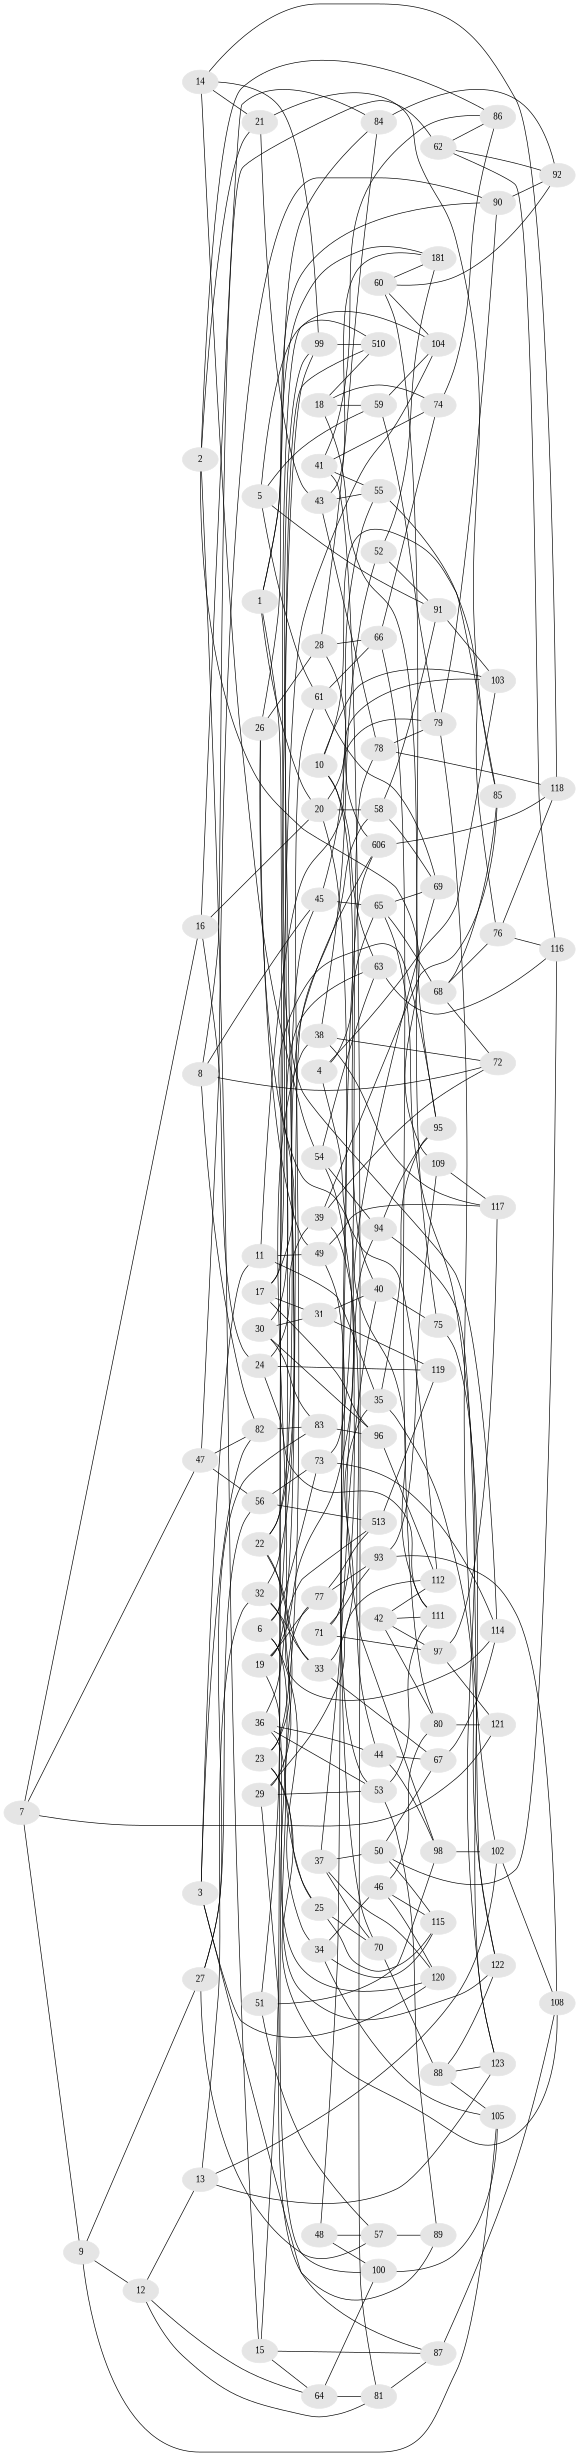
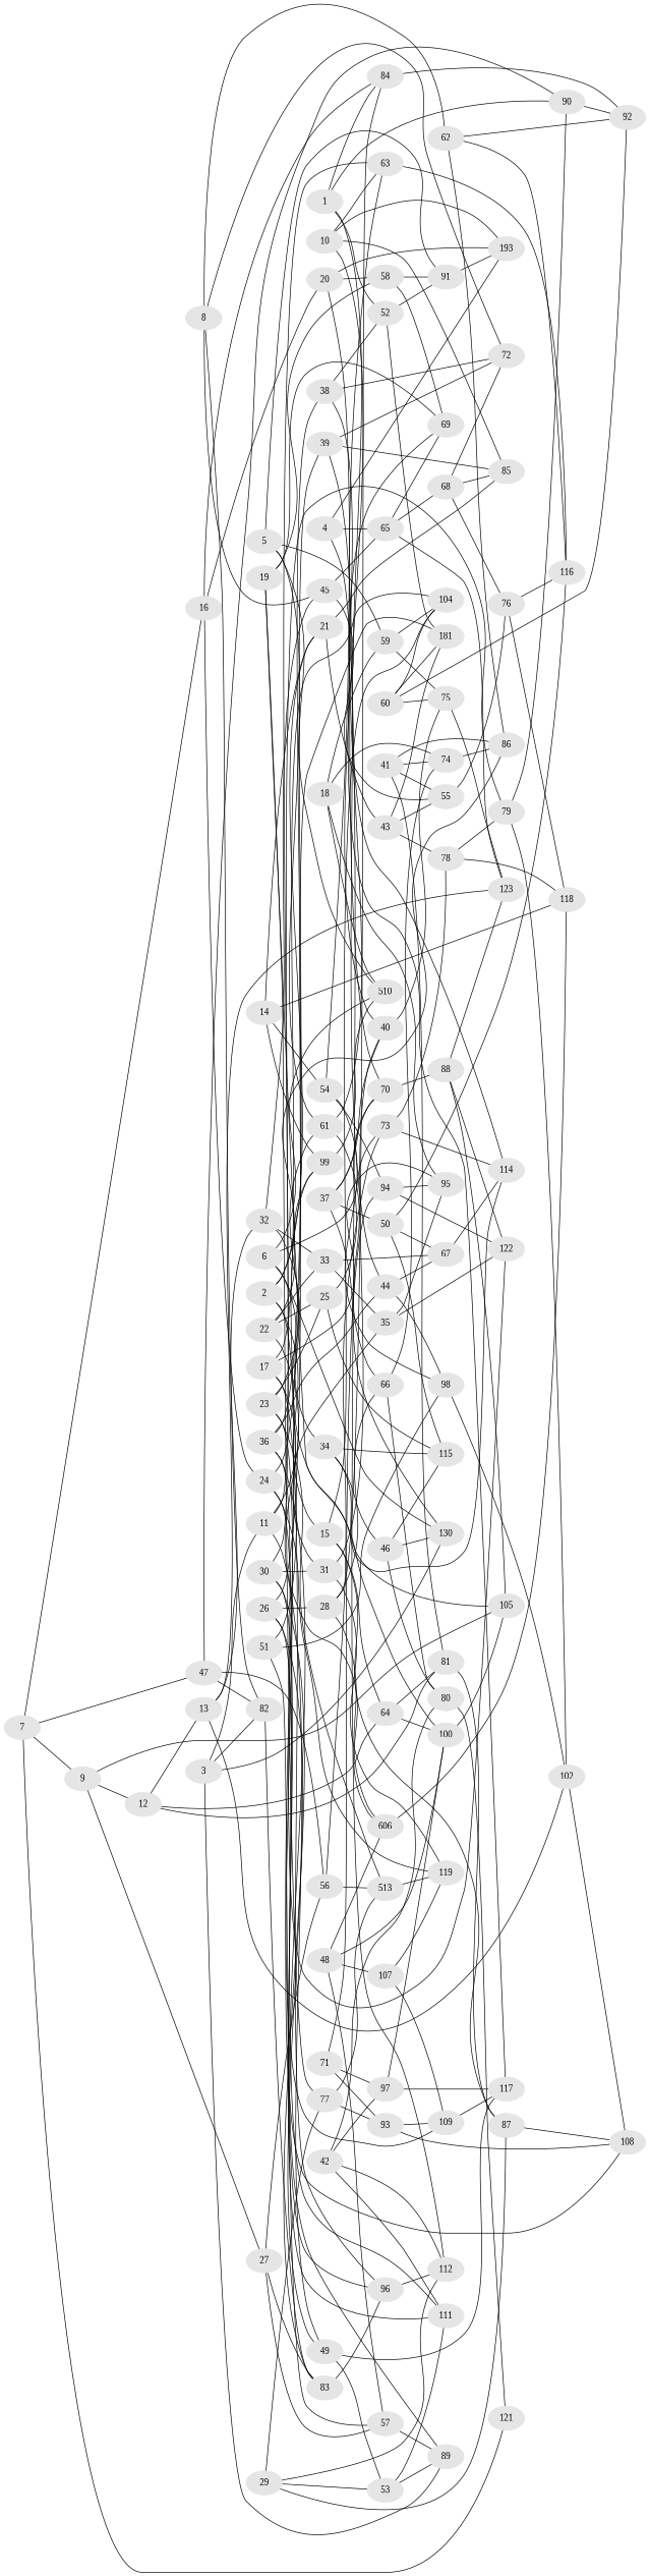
  graph {
    fontname="Liberation Serif"
    rankdir=LR
    node [color=gray90 fontname="Liberation Serif" style=filled]
    edge [fontname="Liberation Serif"]
    1
    52
    84
    90
    114
    91
    n7 [label=181]
    92
    2
    15
    21
    86
    109
    64
    87
    104
    85
    43
    117
    3
    11
    82
    89
-   120
+   120 [label=130]
    35
    49
    79
    83
    4
    65
-   103
+   103 [label=193]
    112
    123
    69
    68
    5
    59
    61
    n39 [label=510]
    75
    66
    6
    34
    73
    105
    115
    46
    78
    7
    9
    16
    47
    121
    12
    27
    20
    24
    56
    8
    45
    62
    72
    55
    116
    13
    81
    57
    10
    40
    63
    95
    122
    53
    102
    32
    100
    33
    108
    14
    54
    99
    118
    98
    94
    58
    70
    39
    111
    119
    17
    31
    96
    18
    74
    19
    77
    n97 [label=513]
    93
    88
    22
    25
    n102 [label=606]
    67
    23
    44
    26
    28
    80
    29
    30
    36
    38
    37
    50
    41
    76
    42
    97
    48
+   107
    51
    60
    71
-   1 -- 20
+   1 -- 52
    1 -- 84
    1 -- 90
    1 -- 114
    52 -- 91
    52 -- n7
    84 -- 92
    90 -- 92
    91 -- 103
    2 -- 15
    2 -- 21
    2 -- 86
    2 -- 109
    15 -- 64
    15 -- 87
    15 -- 104
    21 -- 85
    21 -- 43
    109 -- 117
    64 -- 81
    64 -- 100
    87 -- 108
    43 -- n7
    43 -- 78
    43 -- 55
    3 -- 11
    3 -- 82
    3 -- 89
    3 -- 120
    11 -- 35
    11 -- 49
    11 -- 79
    82 -- 83
    35 -- 95
    35 -- 122
    49 -- 117
    49 -- 53
    79 -- 90
    79 -- 102
    83 -- 96
    4 -- 65
    4 -- 103
    4 -- 112
    65 -- 123
    65 -- 69
    65 -- 68
    68 -- 85
    68 -- 72
    68 -- 76
    5 -- 91
    5 -- 59
    5 -- 61
    5 -- n39
    59 -- 104
-   59 -- 79
+   59 -- 75
    61 -- 69
    61 -- 66
    75 -- 123
    66 -- 74
    66 -- 80
    6 -- 120
    6 -- n39
    6 -- 34
    6 -- 73
    34 -- 105
    34 -- 115
    34 -- 46
    73 -- 114
    73 -- 78
    46 -- 120
    46 -- 115
    46 -- 80
    78 -- 79
    78 -- 118
    7 -- 9
    7 -- 16
    7 -- 47
    7 -- 121
    9 -- 105
    9 -- 12
    9 -- 27
    16 -- 84
    16 -- 20
    16 -- 24
    47 -- 90
    47 -- 82
    47 -- 56
    12 -- 64
    12 -- 13
    12 -- 81
    27 -- 83
    27 -- 56
    27 -- 57
    20 -- 103
    20 -- 58
    20 -- 70
    24 -- 39
    24 -- 111
    24 -- 119
    56 -- 73
    56 -- n97
    8 -- 82
    8 -- 45
    8 -- 62
    8 -- 72
    45 -- 65
    45 -- 55
    62 -- 92
    62 -- 86
    62 -- 116
    55 -- 76
    13 -- 123
    13 -- 102
    13 -- 32
    81 -- 87
    57 -- 89
    10 -- 85
    10 -- 103
    10 -- 40
    10 -- 63
    40 -- 75
    63 -- 116
    53 -- 89
    53 -- 111
    102 -- 108
    32 -- 114
    32 -- 45
    32 -- 33
    100 -- 105
    33 -- 35
    33 -- 67
    14 -- 21
    14 -- 54
    14 -- 99
    14 -- 118
    54 -- 63
    54 -- 98
    54 -- 94
    99 -- n39
    98 -- 102
    94 -- 95
    94 -- 122
    58 -- 91
    58 -- 69
    70 -- 88
    39 -- 85
    39 -- 72
    39 -- 44
    17 -- 104
    17 -- 95
    17 -- 31
    17 -- 96
    31 -- 40
    31 -- 119
    96 -- 112
    18 -- 59
    18 -- n39
    18 -- 95
    18 -- 74
    74 -- 86
    19 -- 69
    19 -- 100
    19 -- 58
    19 -- 77
    77 -- n97
    77 -- 93
    n97 -- 119
    93 -- 109
    93 -- 108
    88 -- 123
    88 -- 105
    88 -- 122
    22 -- 33
    22 -- 99
    22 -- 25
    22 -- n102
    25 -- 115
    25 -- 70
    n102 -- 118
    67 -- 114
    23 -- 61
    23 -- 108
    23 -- n97
    23 -- 25
    44 -- 98
    44 -- 67
    26 -- n7
    26 -- 49
    26 -- 111
    26 -- 28
    28 -- 84
    28 -- 66
    28 -- n102
    80 -- 121
    29 -- 87
    29 -- 112
    29 -- 53
    29 -- 77
    30 -- 83
    30 -- 63
    30 -- 31
    30 -- 96
-   36 -- 53
+   36 -- 89
    36 -- 122
    36 -- 44
    36 -- 38
    38 -- 52
    38 -- 117
    38 -- 72
    37 -- 120
    37 -- 40
    37 -- 70
    37 -- 50
    50 -- 115
    50 -- 116
    50 -- 67
    41 -- 86
    41 -- 55
    41 -- 81
    41 -- 74
    76 -- 116
    76 -- 118
    42 -- 112
    42 -- 111
    42 -- 80
    42 -- 97
    97 -- 117
-   97 -- 121
+   97 -- 100
    48 -- 57
    48 -- 100
    48 -- n102
+   48 -- 107
+   107 -- 109
+   107 -- 119
    51 -- 57
    51 -- 99
    51 -- 98
    60 -- n7
    60 -- 92
    60 -- 104
    60 -- 75
    71 -- 94
    71 -- 93
    71 -- 97
  }
